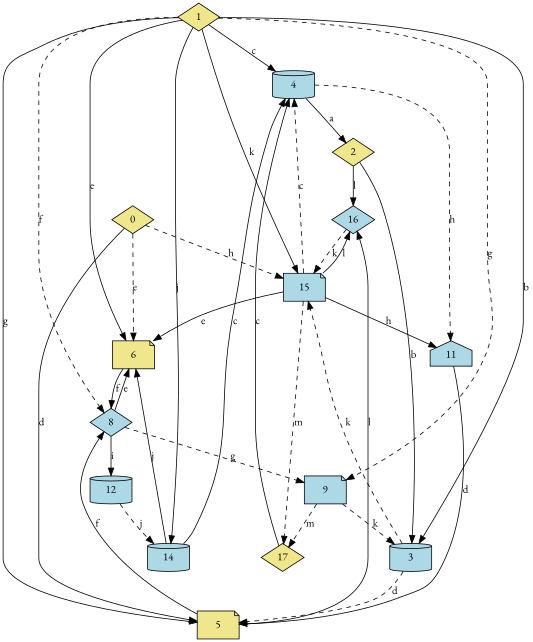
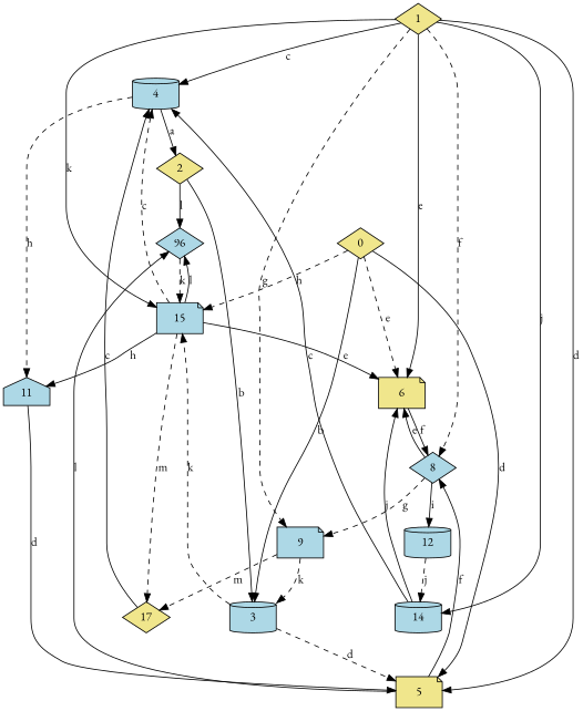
  strict digraph {
    fontname="EB Garamond"
    node [fillcolor=lightblue fontname="EB Garamond" shape=diamond style=filled]
    edge [fontname="EB Garamond" style=solid]
    1 [fillcolor=khaki]
    4 [shape=cylinder]
    5 [fillcolor=khaki shape=note]
    6 [fillcolor=khaki shape=note]
    8
    9 [shape=note]
    14 [shape=cylinder]
    15 [shape=note]
    2 [fillcolor=khaki]
    11 [shape=house]
-   16
+   16 [label=96]
    12 [shape=cylinder]
    3 [shape=cylinder]
    17 [fillcolor=khaki]
    0 [fillcolor=khaki]
    1 -> 4 [label=c]
-   1 -> 5 [label=g]
+   1 -> 5 [label=d]
    1 -> 6 [label=e]
    1 -> 8 [label=f style=dashed]
    1 -> 9 [label=g style=dashed]
    1 -> 14 [label=j]
    1 -> 15 [label=k]
    4 -> 2 [label=a]
    4 -> 11 [label=h style=dashed]
    5 -> 8 [label=f]
    5 -> 16 [label=l]
    6 -> 8 [label=f]
    8 -> 6 [label=e]
    8 -> 9 [label=g style=dashed]
    8 -> 12 [label=i]
    9 -> 3 [label=k style=dashed]
    9 -> 17 [label=m style=dashed]
    14 -> 4 [label=c]
    14 -> 6 [label=j]
    15 -> 4 [label=c style=dashed]
    15 -> 6 [label=e]
    15 -> 11 [label=h]
    15 -> 16 [label=l]
    15 -> 17 [label=m style=dashed]
    2 -> 16 [label=l]
    2 -> 3 [label=b]
    11 -> 5 [label=d]
    16 -> 15 [label=k style=dashed]
    12 -> 14 [label=j style=dashed]
    3 -> 5 [label=d style=dashed]
    3 -> 15 [label=k style=dashed]
    17 -> 4 [label=c]
    0 -> 5 [label=d]
    0 -> 6 [label=e style=dashed]
    0 -> 15 [label=h style=dashed]
-   1 -> 3 [label=b]
+   0 -> 3 [label=b]
  }
